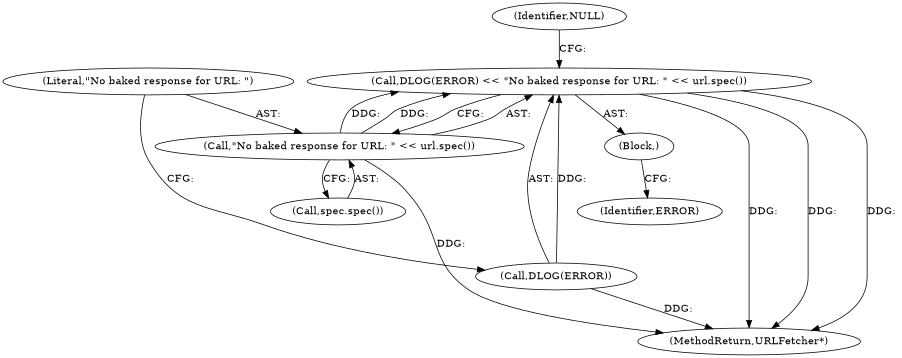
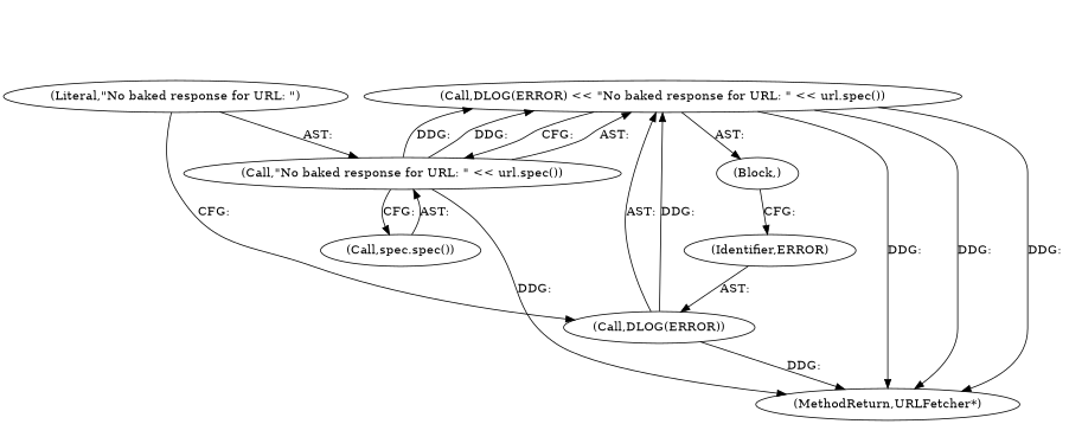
  digraph {
    n1 [label="(Call,DLOG(ERROR) << \"No baked response for URL: \" << url.spec())"]
    n2 [label="(Call,\"No baked response for URL: \" << url.spec())"]
    n3 [label="(Block,)"]
    n4 [label="(MethodReturn,URLFetcher*)"]
    n5 [label="(Call,spec.spec())"]
    n6 [label="(Identifier,ERROR)"]
    n7 [label="(Call,DLOG(ERROR))"]
    n8 [label="(Literal,\"No baked response for URL: \")"]
-   n9 [label="(Identifier,NULL)"]
    n1 -> n2 [label="CFG: "]
    n1 -> n3 [label="AST: "]
    n1 -> n4 [label="DDG: "]
    n1 -> n4 [label="DDG: "]
    n1 -> n4 [label="DDG: "]
    n2 -> n1 [label="AST: "]
    n2 -> n1 [label="DDG: "]
    n2 -> n1 [label="DDG: "]
    n2 -> n4 [label="DDG: "]
    n2 -> n5 [label="CFG: "]
    n3 -> n6 [label="CFG: "]
    n5 -> n2 [label="AST: "]
+   n6 -> n7 [label="AST: "]
    n7 -> n1 [label="AST: "]
    n7 -> n1 [label="DDG: "]
    n7 -> n4 [label="DDG: "]
    n8 -> n2 [label="AST: "]
    n8 -> n7 [label="CFG: "]
-   n9 -> n1 [label="CFG: "]
  }
